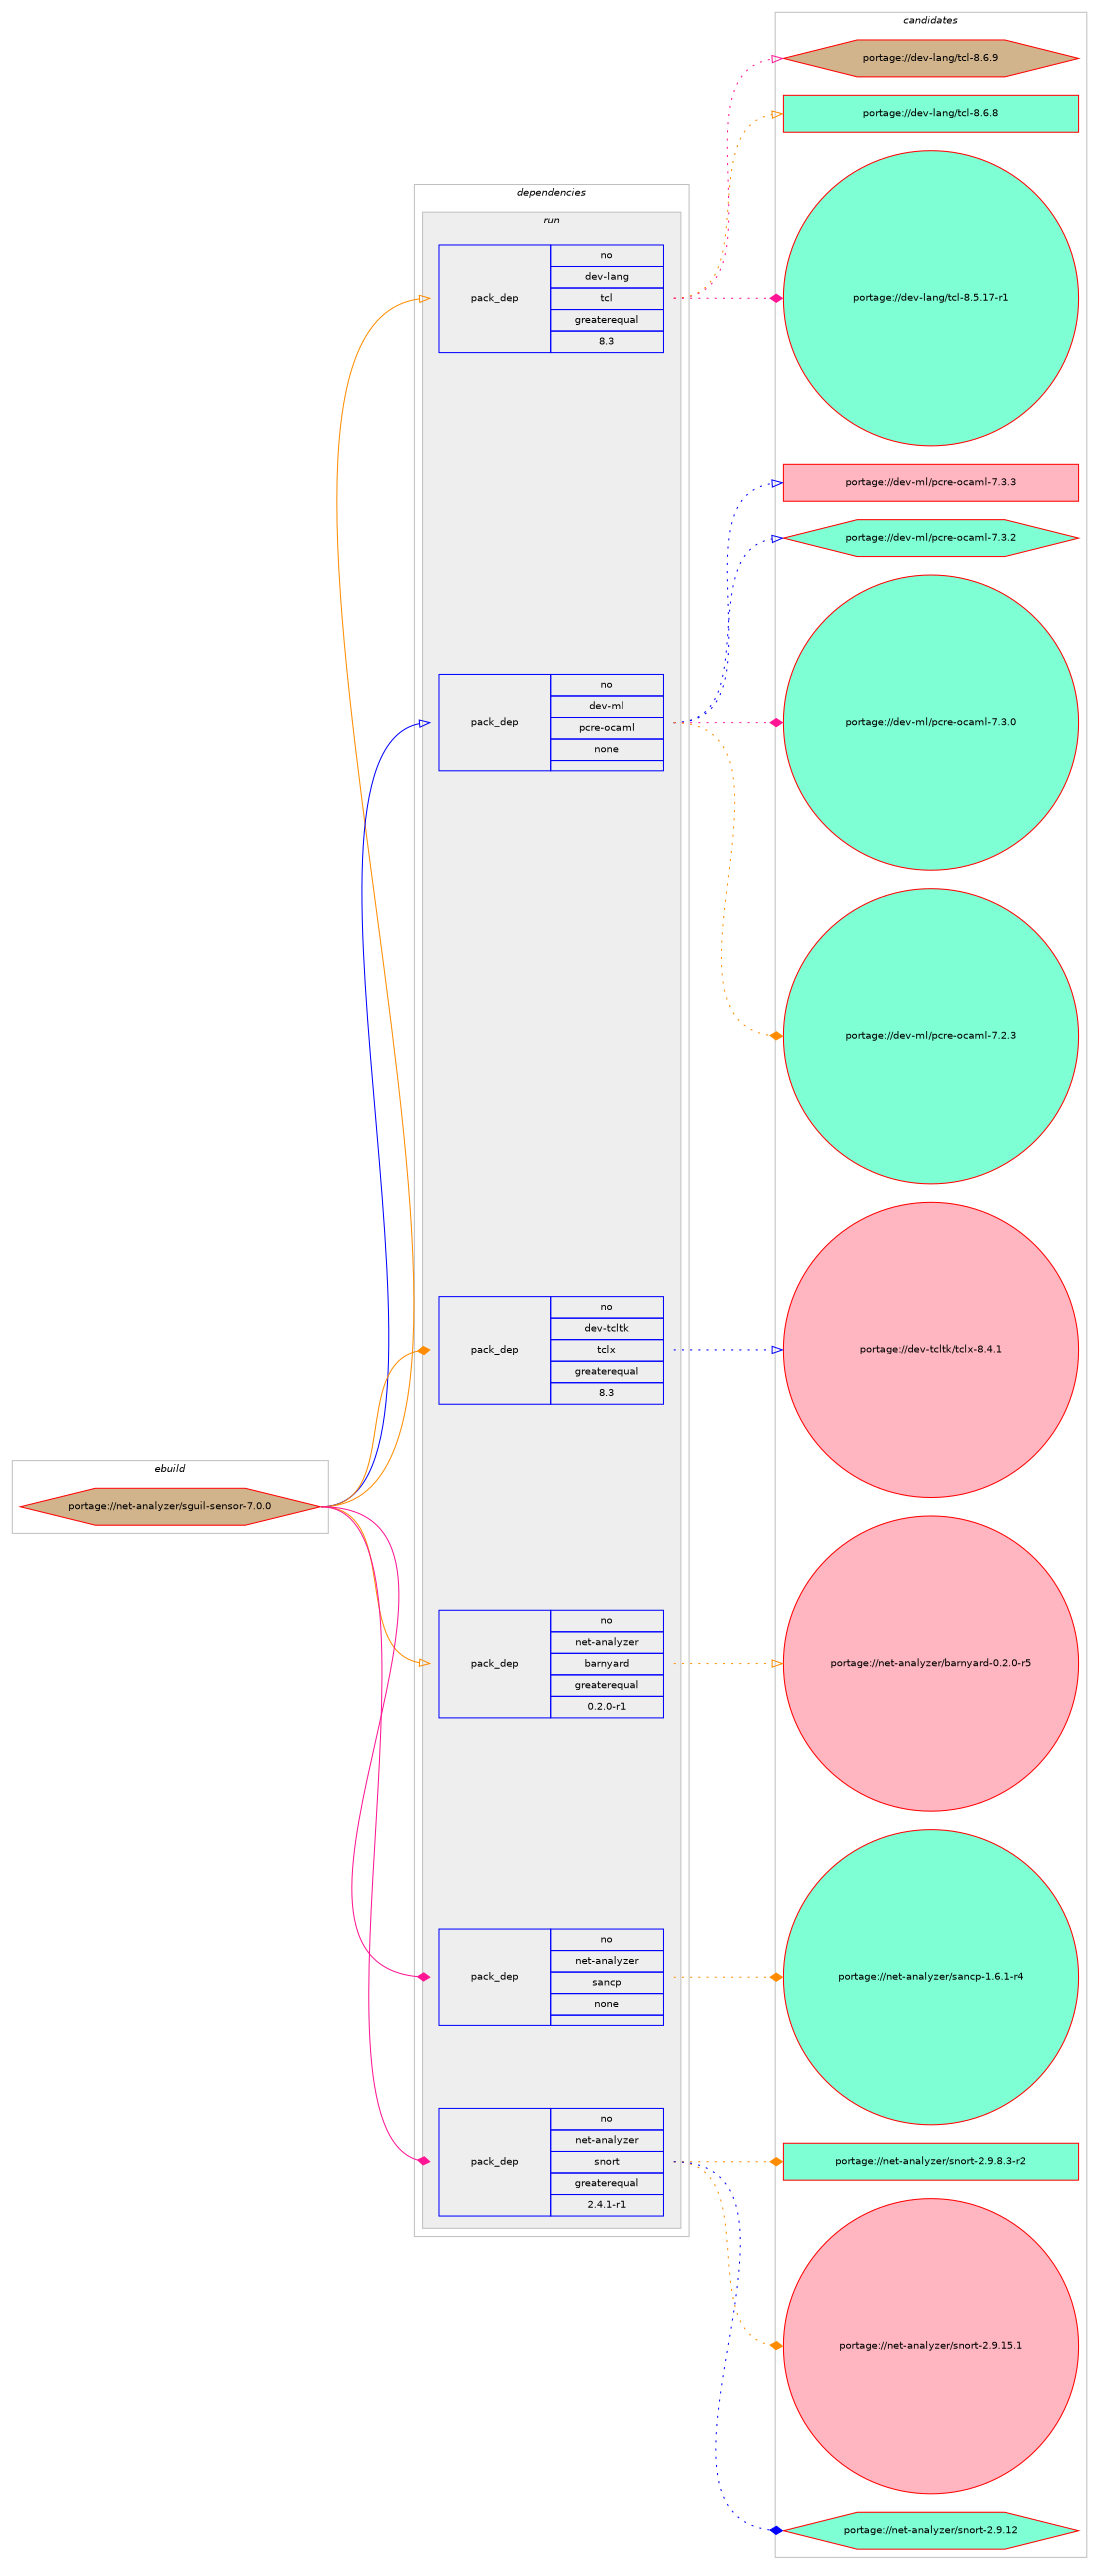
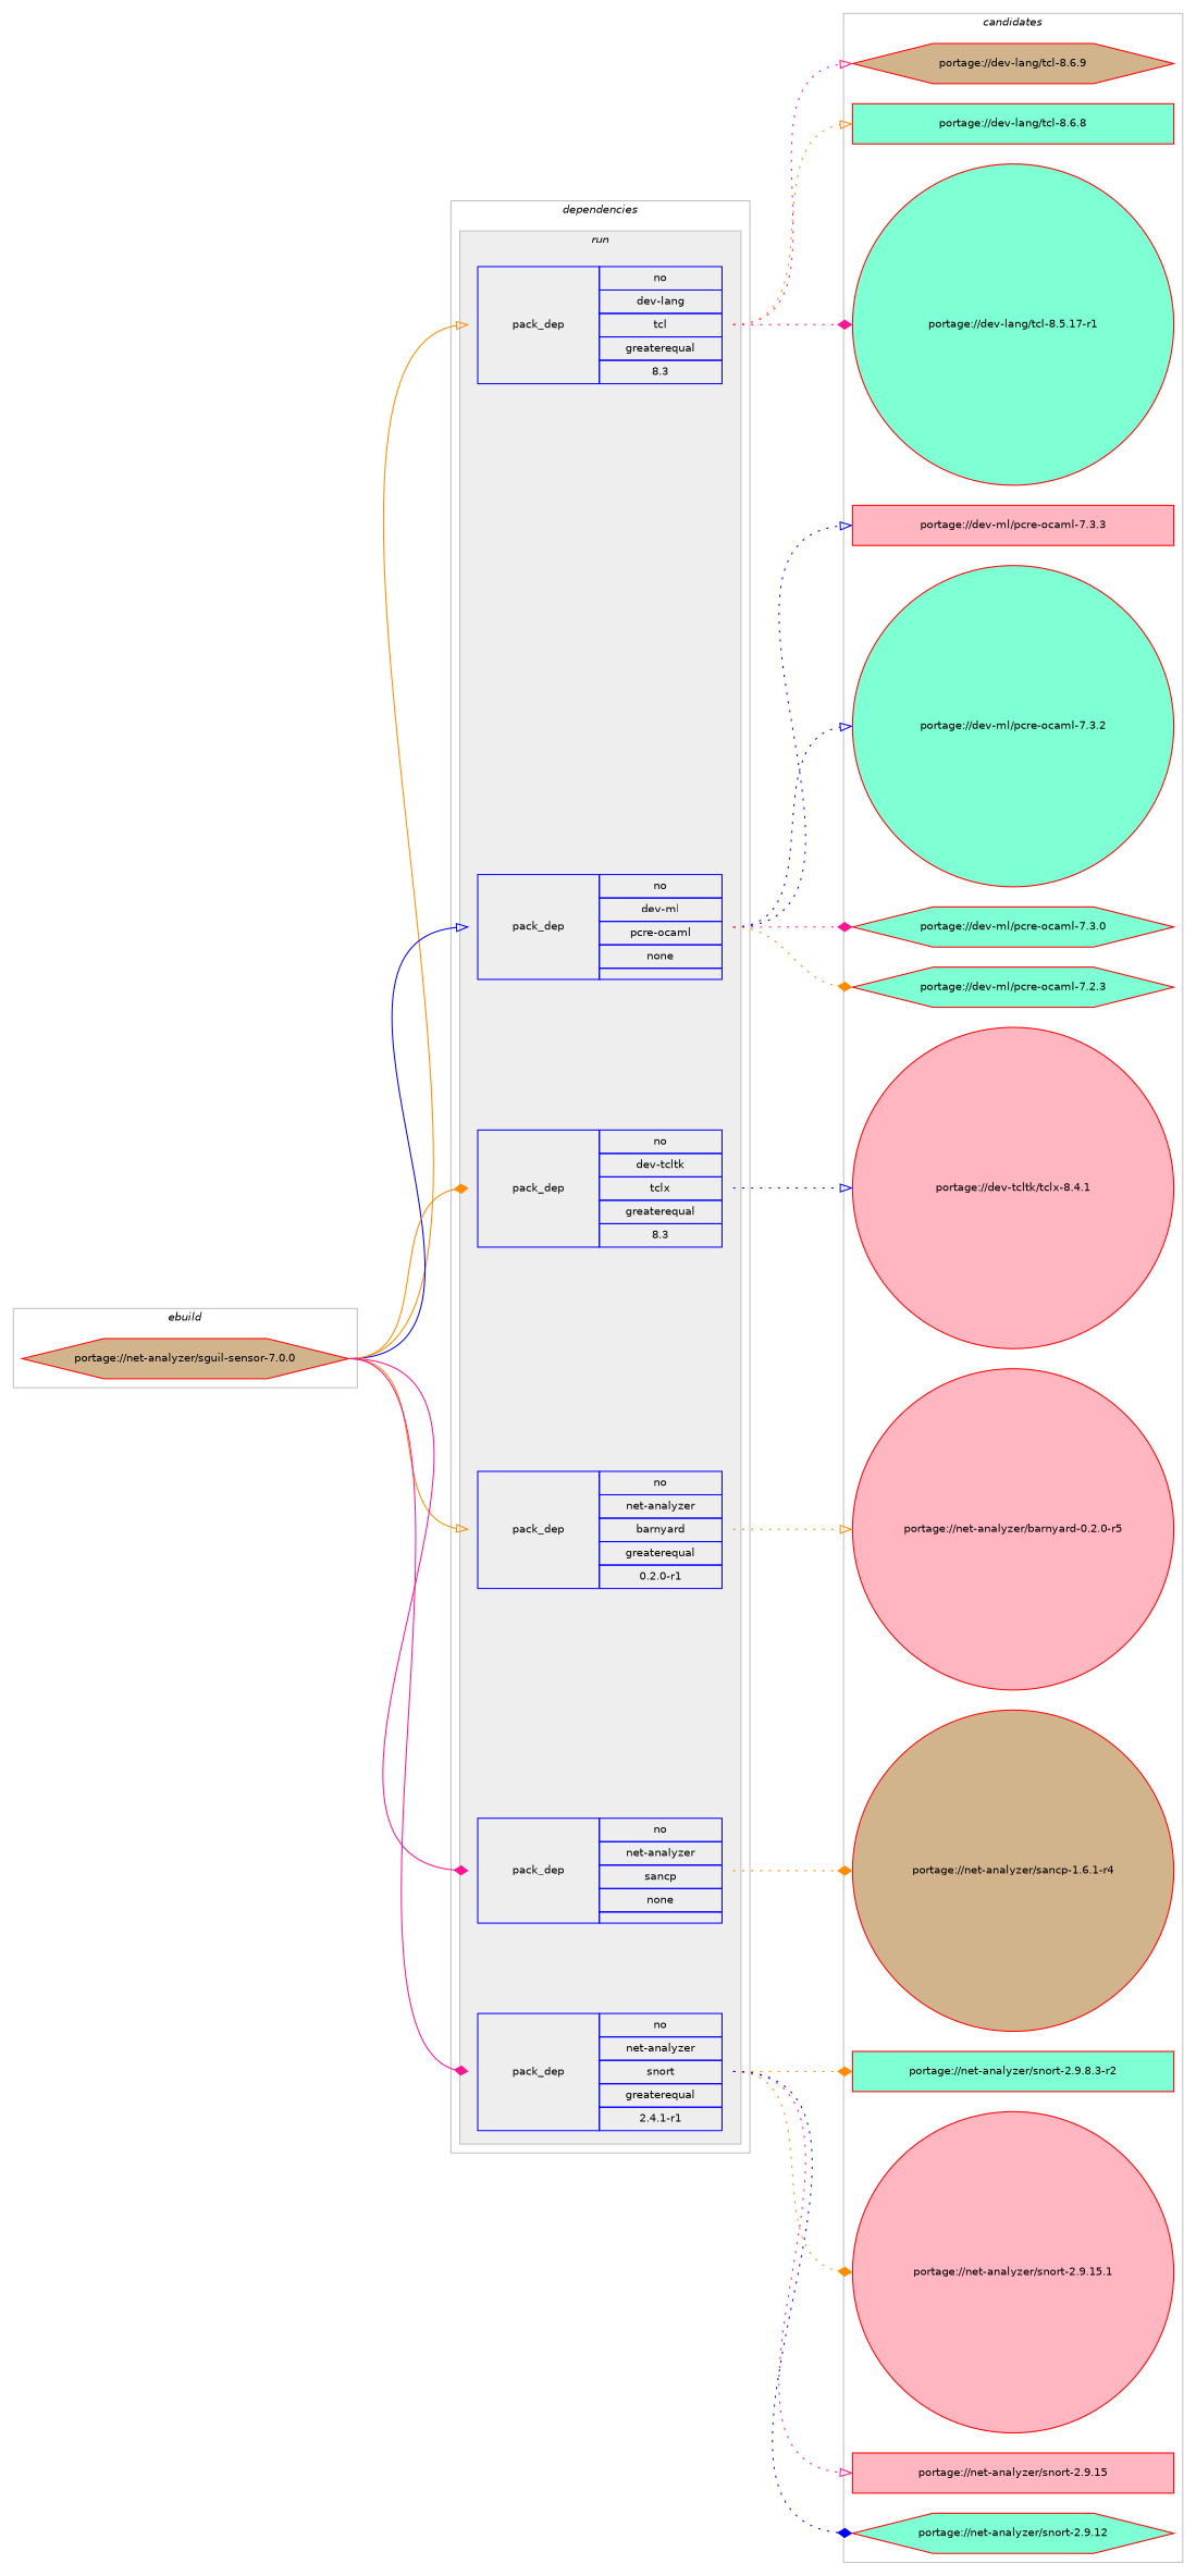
  digraph {
    compound=true
    concentrate=true
    fontname=Helvetica
    fontsize=10
    newrank=true
    rankdir=LR
    ranksep=1.5
    node [color=red fillcolor=aquamarine fontname=Helvetica fontsize=10 shape=hexagon style=filled]
    edge [arrowhead=onormal color=darkorange headport=w style=dotted tailport=e weight=100]
    n1 [fillcolor=tan label="portage://net-analyzer/sguil-sensor-7.0.0" width=4]
    n2 [color=blue label=<<TABLE BORDER="0" CELLBORDER="1" CELLSPACING="0" CELLPADDING="4" WIDTH="220"><TR><TD ROWSPAN="6" CELLPADDING="30">pack_dep</TD></TR><TR><TD WIDTH="110">no</TD></TR><TR><TD>dev-lang</TD></TR><TR><TD>tcl</TD></TR><TR><TD>greaterequal</TD></TR><TR><TD>8.3</TD></TR></TABLE>> shape=none fillcolor="" style=""]
    n3 [color=blue label=<<TABLE BORDER="0" CELLBORDER="1" CELLSPACING="0" CELLPADDING="4" WIDTH="220"><TR><TD ROWSPAN="6" CELLPADDING="30">pack_dep</TD></TR><TR><TD WIDTH="110">no</TD></TR><TR><TD>dev-ml</TD></TR><TR><TD>pcre-ocaml</TD></TR><TR><TD>none</TD></TR><TR><TD></TD></TR></TABLE>> shape=none fillcolor="" style=""]
    n4 [color=blue label=<<TABLE BORDER="0" CELLBORDER="1" CELLSPACING="0" CELLPADDING="4" WIDTH="220"><TR><TD ROWSPAN="6" CELLPADDING="30">pack_dep</TD></TR><TR><TD WIDTH="110">no</TD></TR><TR><TD>dev-tcltk</TD></TR><TR><TD>tclx</TD></TR><TR><TD>greaterequal</TD></TR><TR><TD>8.3</TD></TR></TABLE>> shape=none fillcolor="" style=""]
    n5 [color=blue label=<<TABLE BORDER="0" CELLBORDER="1" CELLSPACING="0" CELLPADDING="4" WIDTH="220"><TR><TD ROWSPAN="6" CELLPADDING="30">pack_dep</TD></TR><TR><TD WIDTH="110">no</TD></TR><TR><TD>net-analyzer</TD></TR><TR><TD>barnyard</TD></TR><TR><TD>greaterequal</TD></TR><TR><TD>0.2.0-r1</TD></TR></TABLE>> shape=none fillcolor="" style=""]
    n6 [color=blue label=<<TABLE BORDER="0" CELLBORDER="1" CELLSPACING="0" CELLPADDING="4" WIDTH="220"><TR><TD ROWSPAN="6" CELLPADDING="30">pack_dep</TD></TR><TR><TD WIDTH="110">no</TD></TR><TR><TD>net-analyzer</TD></TR><TR><TD>sancp</TD></TR><TR><TD>none</TD></TR><TR><TD></TD></TR></TABLE>> shape=none fillcolor="" style=""]
    n7 [color=blue label=<<TABLE BORDER="0" CELLBORDER="1" CELLSPACING="0" CELLPADDING="4" WIDTH="220"><TR><TD ROWSPAN="6" CELLPADDING="30">pack_dep</TD></TR><TR><TD WIDTH="110">no</TD></TR><TR><TD>net-analyzer</TD></TR><TR><TD>snort</TD></TR><TR><TD>greaterequal</TD></TR><TR><TD>2.4.1-r1</TD></TR></TABLE>> shape=none fillcolor="" style=""]
    n8 [fillcolor=tan label="portage://dev-lang/tcl-8.6.9" width=4]
    n9 [label="portage://dev-lang/tcl-8.6.8" shape=box width=4]
    n10 [label="portage://dev-lang/tcl-8.5.17-r1" shape=circle width=4]
    n11 [fillcolor=lightpink label="portage://dev-ml/pcre-ocaml-7.3.3" shape=box width=4]
-   n12 [label="portage://dev-ml/pcre-ocaml-7.3.2" width=4]
-   n13 [label="portage://dev-ml/pcre-ocaml-7.3.0" shape=circle width=4]
-   n14 [label="portage://dev-ml/pcre-ocaml-7.2.3" shape=circle width=4]
+   n12 [label="portage://dev-ml/pcre-ocaml-7.3.2" shape=circle width=4]
+   n13 [label="portage://dev-ml/pcre-ocaml-7.3.0" width=4]
+   n14 [label="portage://dev-ml/pcre-ocaml-7.2.3" width=4]
    n15 [fillcolor=lightpink label="portage://dev-tcltk/tclx-8.4.1" shape=circle width=4]
    n16 [fillcolor=lightpink label="portage://net-analyzer/barnyard-0.2.0-r5" shape=circle width=4]
-   n17 [label="portage://net-analyzer/sancp-1.6.1-r4" shape=circle width=4]
+   n17 [fillcolor=tan label="portage://net-analyzer/sancp-1.6.1-r4" shape=circle width=4]
    n18 [label="portage://net-analyzer/snort-2.9.8.3-r2" shape=box width=4]
    n19 [fillcolor=lightpink label="portage://net-analyzer/snort-2.9.15.1" shape=circle width=4]
+   n20 [fillcolor=lightpink label="portage://net-analyzer/snort-2.9.15" shape=box width=4]
    n21 [label="portage://net-analyzer/snort-2.9.12" width=4]
    subgraph cluster_1 {
      color=gray
      label=<<i>dependencies</i>>
      subgraph cluster_2 {
        color=gray
        fillcolor="#eeeeee"
        label=<<i>compile</i>>
        style=filled
      }
      subgraph cluster_3 {
        color=gray
        fillcolor="#eeeeee"
        label=<<i>compile and run</i>>
        style=filled
      }
      subgraph cluster_4 {
        color=gray
        fillcolor="#eeeeee"
        label=<<i>run</i>>
        style=filled
        subgraph sub_5 {
          color=gray
          fillcolor="#eeeeee"
          label=<<i>run</i>>
          style=filled
          n2
        }
        subgraph sub_6 {
          color=gray
          fillcolor="#eeeeee"
          label=<<i>run</i>>
          style=filled
          n3
        }
        subgraph sub_7 {
          color=gray
          fillcolor="#eeeeee"
          label=<<i>run</i>>
          style=filled
          n4
        }
        subgraph sub_8 {
          color=gray
          fillcolor="#eeeeee"
          label=<<i>run</i>>
          style=filled
          n5
        }
        subgraph sub_9 {
          color=gray
          fillcolor="#eeeeee"
          label=<<i>run</i>>
          style=filled
          n6
        }
        subgraph sub_10 {
          color=gray
          fillcolor="#eeeeee"
          label=<<i>run</i>>
          style=filled
          n7
        }
      }
    }
    subgraph cluster_11 {
      color=gray
      label=<<i>ebuild</i>>
      rank=same
      n1
    }
    subgraph cluster_12 {
      color=gray
      label=<<i>candidates</i>>
      rank=same
      subgraph sub_13 {
        color=black
        label=<<i>candidates</i>>
        nodesep=1
        rank=same
        n8
        n9
        n10
      }
      subgraph sub_14 {
        color=black
        label=<<i>candidates</i>>
        nodesep=1
        rank=same
        n11
        n12
        n13
        n14
      }
      subgraph sub_15 {
        color=black
        label=<<i>candidates</i>>
        nodesep=1
        rank=same
        n15
      }
      subgraph sub_16 {
        color=black
        label=<<i>candidates</i>>
        nodesep=1
        rank=same
        n16
      }
      subgraph sub_17 {
        color=black
        label=<<i>candidates</i>>
        nodesep=1
        rank=same
        n17
      }
      subgraph sub_18 {
        color=black
        label=<<i>candidates</i>>
        nodesep=1
        rank=same
        n18
        n19
+       n20
        n21
      }
    }
    n1 -> n2 [style=solid weight=20]
    n1 -> n3 [color=blue style=solid weight=20]
    n1 -> n4 [arrowhead=diamond style=solid weight=20]
    n1 -> n5 [style=solid weight=20]
    n1 -> n6 [arrowhead=diamond color=deeppink style=solid weight=20]
    n1 -> n7 [arrowhead=diamond color=deeppink style=solid weight=20]
    n2 -> n8 [color=deeppink]
    n2 -> n9
    n2 -> n10 [arrowhead=diamond color=deeppink]
    n3 -> n11 [color=blue]
    n3 -> n12 [color=blue]
    n3 -> n13 [arrowhead=diamond color=deeppink]
    n3 -> n14 [arrowhead=diamond]
    n4 -> n15 [color=blue]
    n5 -> n16
    n6 -> n17 [arrowhead=diamond]
    n7 -> n18 [arrowhead=diamond]
    n7 -> n19 [arrowhead=diamond]
+   n7 -> n20 [color=deeppink]
    n7 -> n21 [arrowhead=diamond color=blue]
  }
